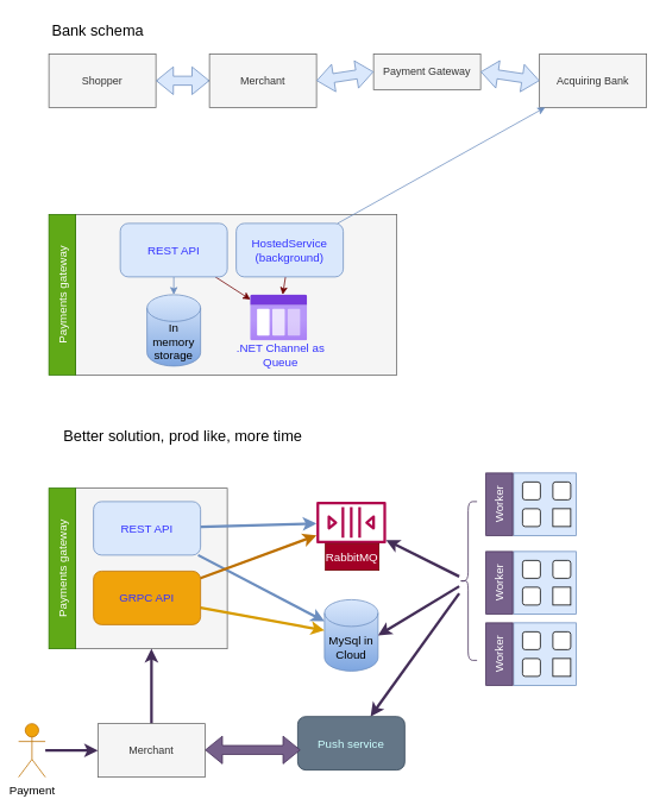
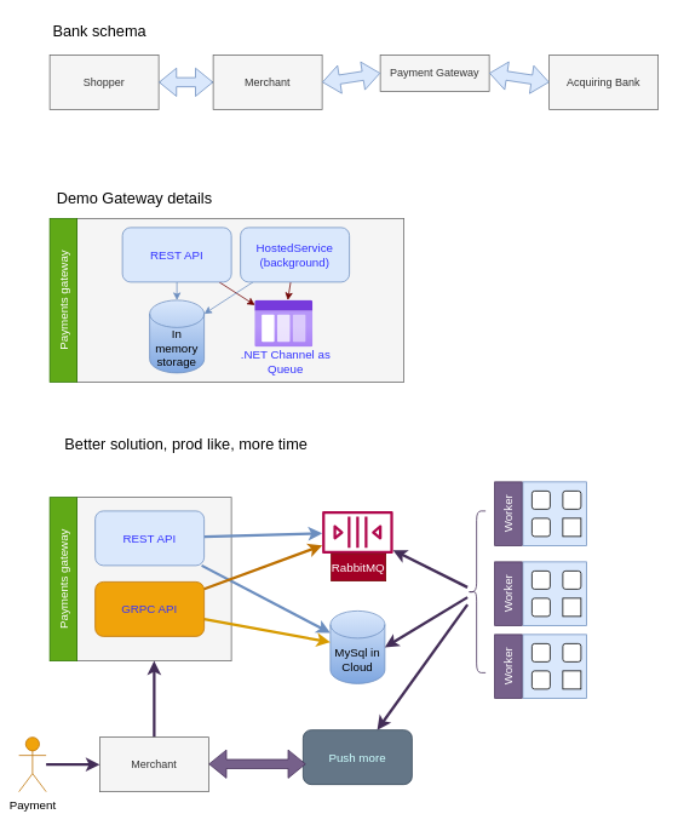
  <mxCell id="0" />
  <mxCell id="1" parent="0" />
  <mxCell id="2" value="Shopper" style="rounded=0;whiteSpace=wrap;html=1;fillColor=#f5f5f5;strokeColor=#666666;fontColor=#333333;" vertex="1" parent="1"><mxGeometry x="54" y="60" width="120" height="60" as="geometry" /></mxCell>
  <mxCell id="3" value="" style="edgeStyle=none;html=1;" edge="1" parent="1" source="4" target="2"><mxGeometry relative="1" as="geometry" /></mxCell>
  <mxCell id="4" value="Merchant" style="rounded=0;whiteSpace=wrap;html=1;fillColor=#f5f5f5;strokeColor=#666666;fontColor=#333333;" vertex="1" parent="1"><mxGeometry x="234" y="60" width="120" height="60" as="geometry" /></mxCell>
  <mxCell id="5" value="Payment Gateway" style="rounded=0;whiteSpace=wrap;html=1;fillColor=#f5f5f5;strokeColor=#666666;fontColor=#333333;" vertex="1" parent="1"><mxGeometry x="418" y="60" width="120" height="40" as="geometry" /></mxCell>
  <mxCell id="6" value="Acquiring Bank" style="rounded=0;whiteSpace=wrap;html=1;fillColor=#f5f5f5;strokeColor=#666666;fontColor=#333333;" vertex="1" parent="1"><mxGeometry x="604" y="60" width="120" height="60" as="geometry" /></mxCell>
  <mxCell id="7" value="" style="shape=flexArrow;endArrow=classic;startArrow=classic;html=1;fillColor=#dae8fc;strokeColor=#6c8ebf;exitX=1;exitY=0.5;exitDx=0;exitDy=0;" edge="1" parent="1" source="2"><mxGeometry width="100" height="100" relative="1" as="geometry"><mxPoint x="224" y="170" as="sourcePoint" /><mxPoint x="234" y="90" as="targetPoint" /></mxGeometry></mxCell>
  <mxCell id="8" value="" style="shape=flexArrow;endArrow=classic;startArrow=classic;html=1;exitX=1;exitY=0.5;exitDx=0;exitDy=0;entryX=0;entryY=0.5;entryDx=0;entryDy=0;fillColor=#dae8fc;strokeColor=#6c8ebf;" edge="1" parent="1" source="4" target="5"><mxGeometry width="100" height="100" relative="1" as="geometry"><mxPoint x="364" y="180" as="sourcePoint" /><mxPoint x="464" y="80" as="targetPoint" /></mxGeometry></mxCell>
  <mxCell id="9" value="" style="shape=flexArrow;endArrow=classic;startArrow=classic;html=1;fillColor=#dae8fc;strokeColor=#6c8ebf;entryX=0;entryY=0.5;entryDx=0;entryDy=0;exitX=1;exitY=0.5;exitDx=0;exitDy=0;" edge="1" parent="1" source="5" target="6"><mxGeometry width="100" height="100" relative="1" as="geometry"><mxPoint x="554" y="130" as="sourcePoint" /><mxPoint x="614" y="130" as="targetPoint" /></mxGeometry></mxCell>
  <mxCell id="10" value="Bank schema" style="text;html=1;strokeColor=none;fillColor=none;align=center;verticalAlign=middle;whiteSpace=wrap;rounded=0;fontSize=17;fontColor=#000000;" vertex="1" parent="1"><mxGeometry x="44" y="20" width="130" height="30" as="geometry" /></mxCell>
+ <mxCell id="11" value="Demo Gateway details" style="text;html=1;strokeColor=none;fillColor=none;align=center;verticalAlign=middle;whiteSpace=wrap;rounded=0;fontSize=17;fontColor=#000000;" vertex="1" parent="1"><mxGeometry x="50" y="204" width="195" height="30" as="geometry" /></mxCell>
  <mxCell id="12" value="" style="rounded=0;whiteSpace=wrap;html=1;fontSize=17;fillColor=#f5f5f5;fontColor=#333333;strokeColor=#666666;" vertex="1" parent="1"><mxGeometry x="84" y="240" width="360" height="180" as="geometry" /></mxCell>
  <mxCell id="13" style="edgeStyle=none;html=1;fontSize=13;fontColor=#3333FF;fillColor=#dae8fc;gradientColor=#7ea6e0;strokeColor=#6c8ebf;" edge="1" parent="1" source="15" target="19"><mxGeometry relative="1" as="geometry" /></mxCell>
  <mxCell id="14" style="edgeStyle=none;html=1;fontSize=13;fontColor=#3333FF;fillColor=#a20025;strokeColor=#6F0000;" edge="1" parent="1" source="15" target="20"><mxGeometry relative="1" as="geometry" /></mxCell>
  <mxCell id="15" value="&lt;font color=&quot;#3333ff&quot;&gt;REST API&lt;/font&gt;" style="rounded=1;whiteSpace=wrap;html=1;fontSize=13;fillColor=#dae8fc;strokeColor=#6c8ebf;" vertex="1" parent="1"><mxGeometry x="134" y="250" width="120" height="60" as="geometry" /></mxCell>
- <mxCell id="16" style="edgeStyle=none;html=1;fontSize=13;fontColor=#3333FF;fillColor=#dae8fc;gradientColor=#7ea6e0;strokeColor=#6c8ebf;" edge="1" parent="1" source="18" target="6"><mxGeometry relative="1" as="geometry" /></mxCell>
+ <mxCell id="16" style="edgeStyle=none;html=1;entryX=1;entryY=0;entryDx=0;entryDy=15;entryPerimeter=0;fontSize=13;fontColor=#3333FF;fillColor=#dae8fc;gradientColor=#7ea6e0;strokeColor=#6c8ebf;" edge="1" parent="1" source="18" target="19"><mxGeometry relative="1" as="geometry" /></mxCell>
  <mxCell id="17" style="edgeStyle=none;html=1;fontSize=13;fontColor=#3333FF;fillColor=#a20025;strokeColor=#6F0000;" edge="1" parent="1" source="18" target="20"><mxGeometry relative="1" as="geometry" /></mxCell>
  <mxCell id="18" value="&lt;font color=&quot;#3333ff&quot;&gt;HostedService (background)&lt;/font&gt;" style="rounded=1;whiteSpace=wrap;html=1;fontSize=13;fillColor=#dae8fc;strokeColor=#6c8ebf;" vertex="1" parent="1"><mxGeometry x="264" y="250" width="120" height="60" as="geometry" /></mxCell>
  <mxCell id="19" value="In memory storage" style="shape=cylinder3;whiteSpace=wrap;html=1;boundedLbl=1;backgroundOutline=1;size=15;fontSize=13;fillColor=#dae8fc;gradientColor=#7ea6e0;strokeColor=#6c8ebf;" vertex="1" parent="1"><mxGeometry x="164" y="330" width="60" height="80" as="geometry" /></mxCell>
  <mxCell id="20" value="" style="aspect=fixed;html=1;points=[];align=center;image;fontSize=12;image=img/lib/azure2/general/Storage_Queue.svg;fontColor=#3333FF;" vertex="1" parent="1"><mxGeometry x="280" y="330" width="64" height="52" as="geometry" /></mxCell>
  <mxCell id="21" value=".NET Channel as Queue" style="text;html=1;strokeColor=none;fillColor=none;align=center;verticalAlign=middle;whiteSpace=wrap;rounded=0;fontSize=13;fontColor=#3333FF;" vertex="1" parent="1"><mxGeometry x="254" y="382" width="120" height="30" as="geometry" /></mxCell>
  <mxCell id="22" value="Better solution, prod like, more time" style="text;html=1;strokeColor=none;fillColor=none;align=center;verticalAlign=middle;whiteSpace=wrap;rounded=0;fontSize=17;fontColor=#030303;" vertex="1" parent="1"><mxGeometry x="63.75" y="475" width="280.5" height="30" as="geometry" /></mxCell>
  <mxCell id="23" value="Payments gateway" style="rounded=0;whiteSpace=wrap;html=1;fontSize=13;fontColor=#ffffff;fillColor=#60a917;strokeColor=#2D7600;horizontal=0;" vertex="1" parent="1"><mxGeometry x="54" y="240" width="30" height="180" as="geometry" /></mxCell>
  <mxCell id="24" value="" style="rounded=0;whiteSpace=wrap;html=1;fontSize=17;fillColor=#f5f5f5;fontColor=#333333;strokeColor=#666666;" vertex="1" parent="1"><mxGeometry x="84" y="547" width="170" height="180" as="geometry" /></mxCell>
  <mxCell id="25" value="Payments gateway" style="rounded=0;whiteSpace=wrap;html=1;fontSize=13;fontColor=#ffffff;fillColor=#60a917;strokeColor=#2D7600;horizontal=0;" vertex="1" parent="1"><mxGeometry x="54" y="547" width="30" height="180" as="geometry" /></mxCell>
  <mxCell id="26" value="MySql in Cloud" style="shape=cylinder3;whiteSpace=wrap;html=1;boundedLbl=1;backgroundOutline=1;size=15;fontSize=13;fillColor=#dae8fc;gradientColor=#7ea6e0;strokeColor=#6c8ebf;" vertex="1" parent="1"><mxGeometry x="363" y="672" width="60" height="80" as="geometry" /></mxCell>
  <mxCell id="27" style="edgeStyle=none;html=1;fontSize=13;fontColor=#3333FF;fillColor=#dae8fc;strokeColor=#6c8ebf;gradientColor=#7ea6e0;strokeWidth=3;" edge="1" parent="1" source="29" target="31"><mxGeometry relative="1" as="geometry" /></mxCell>
  <mxCell id="28" style="edgeStyle=none;html=1;fontSize=13;fontColor=#3333FF;fillColor=#dae8fc;gradientColor=#7ea6e0;strokeColor=#6c8ebf;strokeWidth=3;" edge="1" parent="1" source="29" target="26"><mxGeometry relative="1" as="geometry" /></mxCell>
  <mxCell id="29" value="&lt;font color=&quot;#3333ff&quot;&gt;REST API&lt;/font&gt;" style="rounded=1;whiteSpace=wrap;html=1;fontSize=13;fillColor=#dae8fc;strokeColor=#6c8ebf;" vertex="1" parent="1"><mxGeometry x="104" y="562" width="120" height="60" as="geometry" /></mxCell>
  <mxCell id="30" value="" style="group" vertex="1" connectable="0" parent="1"><mxGeometry x="354" y="562" width="78" height="77" as="geometry" /></mxCell>
  <mxCell id="31" value="" style="sketch=0;outlineConnect=0;fontColor=#232F3E;gradientColor=none;fillColor=#B0084D;strokeColor=none;dashed=0;verticalLabelPosition=bottom;verticalAlign=top;align=center;html=1;fontSize=12;fontStyle=0;aspect=fixed;pointerEvents=1;shape=mxgraph.aws4.queue;" vertex="1" parent="30"><mxGeometry width="78" height="47" as="geometry" /></mxCell>
  <mxCell id="32" value="RabbitMQ" style="text;html=1;strokeColor=#6F0000;fillColor=#a20025;align=center;verticalAlign=middle;whiteSpace=wrap;rounded=0;fontSize=13;fontColor=#ffffff;" vertex="1" parent="30"><mxGeometry x="10" y="47" width="60" height="30" as="geometry" /></mxCell>
  <mxCell id="33" style="edgeStyle=none;html=1;fontSize=13;fontColor=#3333FF;fillColor=#f0a30a;strokeColor=#BD7000;strokeWidth=3;" edge="1" parent="1" source="35" target="31"><mxGeometry relative="1" as="geometry" /></mxCell>
  <mxCell id="34" style="edgeStyle=none;html=1;fontSize=13;fontColor=#3333FF;strokeWidth=3;fillColor=#ffcd28;gradientColor=#ffa500;strokeColor=#d79b00;" edge="1" parent="1" source="35" target="26"><mxGeometry relative="1" as="geometry" /></mxCell>
  <mxCell id="35" value="&lt;font color=&quot;#3333ff&quot;&gt;GRPC API&lt;/font&gt;" style="rounded=1;whiteSpace=wrap;html=1;fontSize=13;fillColor=#f0a30a;strokeColor=#BD7000;fontColor=#000000;" vertex="1" parent="1"><mxGeometry x="104" y="640" width="120" height="60" as="geometry" /></mxCell>
  <mxCell id="36" style="edgeStyle=none;html=1;fontSize=13;fontColor=#3333FF;strokeWidth=3;fillColor=#76608a;strokeColor=#432D57;" edge="1" parent="1" source="39" target="31"><mxGeometry relative="1" as="geometry" /></mxCell>
  <mxCell id="37" style="edgeStyle=none;html=1;entryX=1;entryY=0.5;entryDx=0;entryDy=0;entryPerimeter=0;fontSize=13;fontColor=#3333FF;strokeWidth=3;fillColor=#76608a;strokeColor=#432D57;" edge="1" parent="1" source="39" target="26"><mxGeometry relative="1" as="geometry" /></mxCell>
  <mxCell id="38" style="edgeStyle=none;html=1;fontSize=13;fontColor=#000000;strokeWidth=3;fillColor=#76608a;strokeColor=#432D57;" edge="1" parent="1" source="39" target="62"><mxGeometry relative="1" as="geometry" /></mxCell>
  <mxCell id="39" value="" style="shape=curlyBracket;whiteSpace=wrap;html=1;rounded=1;fontSize=13;fontColor=#ffffff;fillColor=#76608a;strokeColor=#432D57;" vertex="1" parent="1"><mxGeometry x="514" y="562" width="20" height="178" as="geometry" /></mxCell>
  <mxCell id="40" value="" style="group" vertex="1" connectable="0" parent="1"><mxGeometry x="544" y="530" width="101" height="238" as="geometry" /></mxCell>
  <mxCell id="41" value="" style="group" vertex="1" connectable="0" parent="40"><mxGeometry width="101" height="70" as="geometry" /></mxCell>
  <mxCell id="42" value="" style="rounded=0;whiteSpace=wrap;html=1;fontSize=17;fillColor=#dae8fc;strokeColor=#6c8ebf;" vertex="1" parent="41"><mxGeometry x="31" width="70" height="70" as="geometry" /></mxCell>
  <mxCell id="43" value="Worker" style="rounded=0;whiteSpace=wrap;html=1;fontSize=13;fillColor=#76608a;strokeColor=#432D57;horizontal=0;fontColor=#ffffff;" vertex="1" parent="41"><mxGeometry width="30" height="70" as="geometry" /></mxCell>
  <mxCell id="44" value="" style="rounded=1;whiteSpace=wrap;html=1;fontSize=13;fontColor=#3333FF;" vertex="1" parent="41"><mxGeometry x="41" y="10" width="20" height="20" as="geometry" /></mxCell>
  <mxCell id="45" value="" style="rounded=1;whiteSpace=wrap;html=1;fontSize=13;fontColor=#3333FF;" vertex="1" parent="41"><mxGeometry x="75" y="10" width="20" height="20" as="geometry" /></mxCell>
  <mxCell id="46" value="" style="rounded=1;whiteSpace=wrap;html=1;fontSize=13;fontColor=#3333FF;" vertex="1" parent="41"><mxGeometry x="41" y="40" width="20" height="20" as="geometry" /></mxCell>
  <mxCell id="47" value="" style="rounded=1;whiteSpace=wrap;html=1;fontSize=13;fontColor=#3333FF;arcSize=0;" vertex="1" parent="41"><mxGeometry x="75" y="40" width="20" height="20" as="geometry" /></mxCell>
  <mxCell id="48" value="" style="group" vertex="1" connectable="0" parent="40"><mxGeometry y="168" width="101" height="70" as="geometry" /></mxCell>
  <mxCell id="49" value="" style="rounded=0;whiteSpace=wrap;html=1;fontSize=17;fillColor=#dae8fc;strokeColor=#6c8ebf;" vertex="1" parent="48"><mxGeometry x="31" width="70" height="70" as="geometry" /></mxCell>
  <mxCell id="50" value="Worker" style="rounded=0;whiteSpace=wrap;html=1;fontSize=13;fillColor=#76608a;strokeColor=#432D57;horizontal=0;fontColor=#ffffff;" vertex="1" parent="48"><mxGeometry width="30" height="70" as="geometry" /></mxCell>
  <mxCell id="51" value="" style="rounded=1;whiteSpace=wrap;html=1;fontSize=13;fontColor=#3333FF;" vertex="1" parent="48"><mxGeometry x="41" y="10" width="20" height="20" as="geometry" /></mxCell>
  <mxCell id="52" value="" style="rounded=1;whiteSpace=wrap;html=1;fontSize=13;fontColor=#3333FF;" vertex="1" parent="48"><mxGeometry x="75" y="10" width="20" height="20" as="geometry" /></mxCell>
  <mxCell id="53" value="" style="rounded=1;whiteSpace=wrap;html=1;fontSize=13;fontColor=#3333FF;" vertex="1" parent="48"><mxGeometry x="41" y="40" width="20" height="20" as="geometry" /></mxCell>
  <mxCell id="54" value="" style="rounded=1;whiteSpace=wrap;html=1;fontSize=13;fontColor=#3333FF;arcSize=0;" vertex="1" parent="48"><mxGeometry x="75" y="40" width="20" height="20" as="geometry" /></mxCell>
  <mxCell id="55" value="" style="group" vertex="1" connectable="0" parent="40"><mxGeometry y="88" width="101" height="70" as="geometry" /></mxCell>
  <mxCell id="56" value="" style="rounded=0;whiteSpace=wrap;html=1;fontSize=17;fillColor=#dae8fc;strokeColor=#6c8ebf;" vertex="1" parent="55"><mxGeometry x="31" width="70" height="70" as="geometry" /></mxCell>
  <mxCell id="57" value="Worker" style="rounded=0;whiteSpace=wrap;html=1;fontSize=13;fillColor=#76608a;strokeColor=#432D57;horizontal=0;fontColor=#ffffff;" vertex="1" parent="55"><mxGeometry width="30" height="70" as="geometry" /></mxCell>
  <mxCell id="58" value="" style="rounded=1;whiteSpace=wrap;html=1;fontSize=13;fontColor=#3333FF;" vertex="1" parent="55"><mxGeometry x="41" y="10" width="20" height="20" as="geometry" /></mxCell>
  <mxCell id="59" value="" style="rounded=1;whiteSpace=wrap;html=1;fontSize=13;fontColor=#3333FF;" vertex="1" parent="55"><mxGeometry x="75" y="10" width="20" height="20" as="geometry" /></mxCell>
  <mxCell id="60" value="" style="rounded=1;whiteSpace=wrap;html=1;fontSize=13;fontColor=#3333FF;" vertex="1" parent="55"><mxGeometry x="41" y="40" width="20" height="20" as="geometry" /></mxCell>
  <mxCell id="61" value="" style="rounded=1;whiteSpace=wrap;html=1;fontSize=13;fontColor=#3333FF;arcSize=0;" vertex="1" parent="55"><mxGeometry x="75" y="40" width="20" height="20" as="geometry" /></mxCell>
- <mxCell id="62" value="&lt;font&gt;Push service&lt;/font&gt;" style="rounded=1;whiteSpace=wrap;html=1;fontSize=13;fillColor=#647687;strokeColor=#314354;fontColor=#CCFFFF;" vertex="1" parent="1"><mxGeometry x="333" y="803" width="120" height="60" as="geometry" /></mxCell>
+ <mxCell id="62" value="&lt;font&gt;Push more&lt;/font&gt;" style="rounded=1;whiteSpace=wrap;html=1;fontSize=13;fillColor=#647687;strokeColor=#314354;fontColor=#CCFFFF;" vertex="1" parent="1"><mxGeometry x="333" y="803" width="120" height="60" as="geometry" /></mxCell>
  <mxCell id="63" style="edgeStyle=none;html=1;entryX=0.5;entryY=1;entryDx=0;entryDy=0;fontSize=13;fontColor=#CCFFFF;strokeWidth=3;fillColor=#76608a;strokeColor=#432D57;" edge="1" parent="1" source="64" target="24"><mxGeometry relative="1" as="geometry" /></mxCell>
  <mxCell id="64" value="Merchant" style="rounded=0;whiteSpace=wrap;html=1;fillColor=#f5f5f5;strokeColor=#666666;fontColor=#333333;" vertex="1" parent="1"><mxGeometry x="109" y="811" width="120" height="60" as="geometry" /></mxCell>
  <mxCell id="65" style="edgeStyle=none;html=1;fontSize=13;fontColor=#CCFFFF;strokeWidth=3;fillColor=#76608a;strokeColor=#432D57;" edge="1" parent="1" source="66" target="64"><mxGeometry relative="1" as="geometry" /></mxCell>
  <mxCell id="66" value="Payment" style="shape=umlActor;verticalLabelPosition=bottom;verticalAlign=top;html=1;outlineConnect=0;fontSize=13;fontColor=#000000;fillColor=#f0a30a;strokeColor=#BD7000;" vertex="1" parent="1"><mxGeometry x="20" y="811" width="30" height="60" as="geometry" /></mxCell>
  <mxCell id="67" value="" style="shape=flexArrow;endArrow=classic;startArrow=classic;html=1;fillColor=#76608a;strokeColor=#432D57;exitX=1;exitY=0.5;exitDx=0;exitDy=0;entryX=0.025;entryY=0.625;entryDx=0;entryDy=0;entryPerimeter=0;" edge="1" parent="1" target="62"><mxGeometry width="100" height="100" relative="1" as="geometry"><mxPoint x="229" y="840.5" as="sourcePoint" /><mxPoint x="289" y="840.5" as="targetPoint" /></mxGeometry></mxCell>
